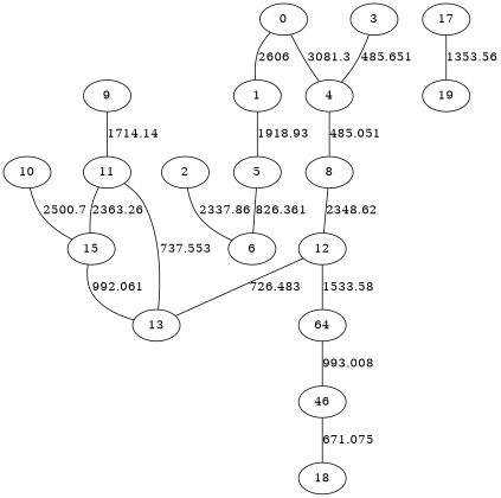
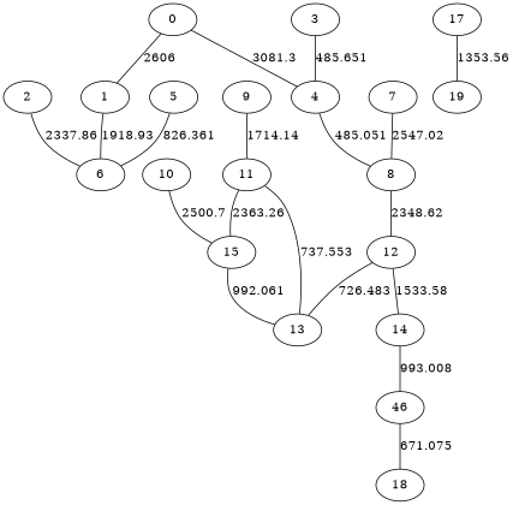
  graph {
    0
    1
    4
    5
    3
    6
    2
    8
    12
+   7
    13
-   14 [label=64]
+   14
    9
    11
    15
    10
    n17 [label=46]
    18
    17
    19
    0 -- 1 [label=2606]
    0 -- 4 [label=3081.3]
-   1 -- 5 [label=1918.93]
+   1 -- 6 [label=1918.93]
    4 -- 8 [label=485.051]
    5 -- 6 [label=826.361]
    3 -- 4 [label=485.651]
    2 -- 6 [label=2337.86]
    8 -- 12 [label=2348.62]
    12 -- 13 [label=726.483]
    12 -- 14 [label=1533.58]
+   7 -- 8 [label=2547.02]
    14 -- n17 [label=993.008]
    9 -- 11 [label=1714.14]
    11 -- 13 [label=737.553]
    11 -- 15 [label=2363.26]
    15 -- 13 [label=992.061]
    10 -- 15 [label=2500.7]
    n17 -- 18 [label=671.075]
    17 -- 19 [label=1353.56]
  }
